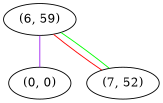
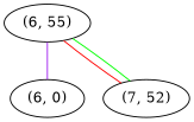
  graph {
-   "(6, 59)"
-   "(0, 0)"
+   "(6, 59)" [label="(6, 55)"]
+   "(0, 0)" [label="(6, 0)"]
    n3 [label="(7, 52)"]
    "(6, 59)" -- "(0, 0)" [color=purple weight=4]
    "(6, 59)" -- n3 [color=red weight=1]
    "(6, 59)" -- n3 [color=green weight=2]
  }
